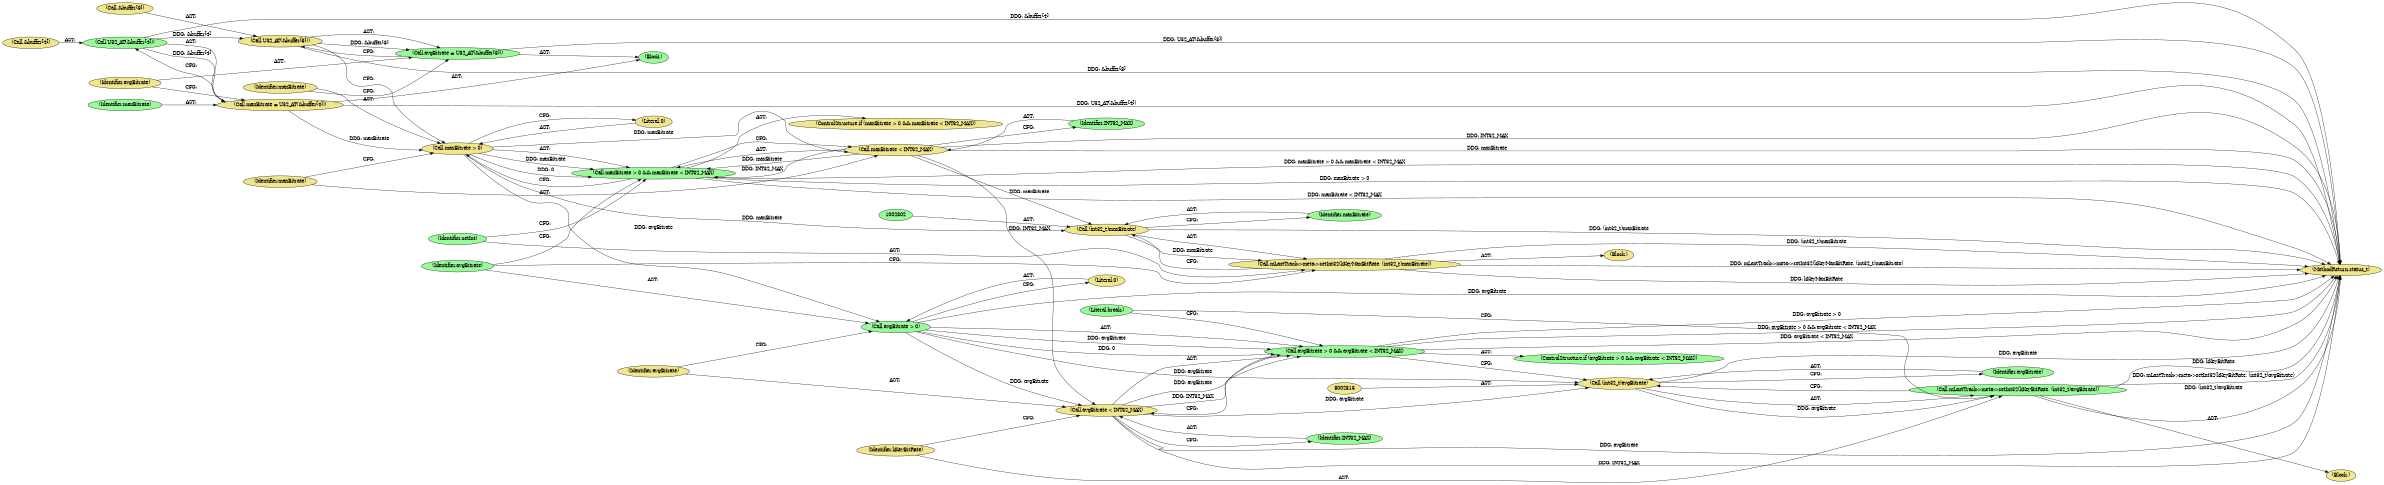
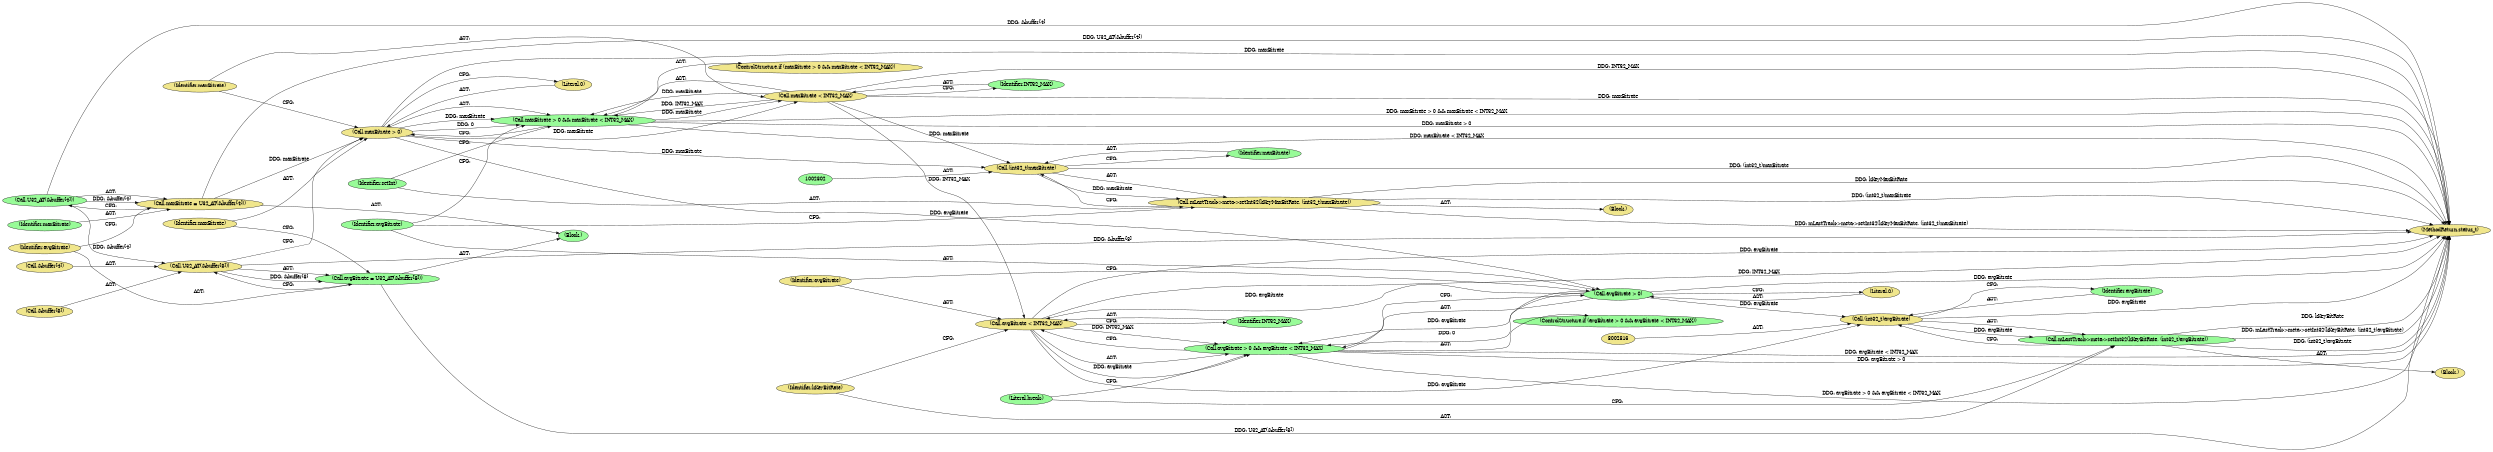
  digraph {
    rankdir=LR
    node [fillcolor=khaki style=filled]
    n1 [fillcolor=palegreen label="(Call,U32_AT(&buffer[4]))"]
    n2 [label="(Call,maxBitrate = U32_AT(&buffer[4]))"]
    n3 [label="(Call,U32_AT(&buffer[8]))"]
    n4 [label="(MethodReturn,status_t)"]
    n5 [label="(Call,maxBitrate > 0)"]
    n6 [fillcolor=palegreen label="(Block,)"]
    n7 [fillcolor=palegreen label="(Call,avgBitrate = U32_AT(&buffer[8]))"]
    n8 [label="(Call,&buffer[4])"]
    n9 [fillcolor=palegreen label="(Call,maxBitrate > 0 && maxBitrate < INT32_MAX)"]
    n10 [label="(Call,maxBitrate < INT32_MAX)"]
    n11 [label="(Call,(int32_t)maxBitrate)"]
    n12 [label="(Literal,0)"]
    n13 [fillcolor=palegreen label="(Call,avgBitrate > 0)"]
    n14 [label="(ControlStructure,if (maxBitrate > 0 && maxBitrate < INT32_MAX))"]
    n15 [label="(Call,avgBitrate < INT32_MAX)"]
    n16 [fillcolor=palegreen label="(Identifier,INT32_MAX)"]
    n17 [label="(Call,mLastTrack->meta->setInt32(kKeyMaxBitRate, (int32_t)maxBitrate))"]
    n18 [fillcolor=palegreen label="(Identifier,maxBitrate)"]
    n19 [fillcolor=palegreen label="(Call,avgBitrate > 0 && avgBitrate < INT32_MAX)"]
    n20 [label="(Call,(int32_t)avgBitrate)"]
    n21 [fillcolor=palegreen label="(Identifier,INT32_MAX)"]
    n22 [label="(Block,)"]
    n23 [fillcolor=palegreen label="(ControlStructure,if (avgBitrate > 0 && avgBitrate < INT32_MAX))"]
    n24 [fillcolor=palegreen label="(Call,mLastTrack->meta->setInt32(kKeyBitRate, (int32_t)avgBitrate))"]
    n25 [fillcolor=palegreen label="(Identifier,avgBitrate)"]
    n26 [label="(Literal,0)"]
    n27 [label="(Block,)"]
    n28 [label="(Call,&buffer[8])"]
    n29 [fillcolor=palegreen label="(Identifier,avgBitrate)"]
    n30 [label="(Identifier,maxBitrate)"]
    n31 [label="(Identifier,avgBitrate)"]
    n32 [label="(Identifier,avgBitrate)"]
    n33 [fillcolor=palegreen label="(Identifier,setInt)"]
    n34 [label="(Identifier,maxBitrate)"]
    n35 [label="(Identifier,kKeyBitRate)"]
    n36 [fillcolor=palegreen label="(Literal,break;)"]
    n37 [fillcolor=palegreen label="(Identifier,maxBitrate)"]
    1002802 [fillcolor=palegreen]
    n39 [label=8002816]
    n1 -> n2 [label="AST: "]
    n1 -> n2 [label="DDG: &buffer[4]"]
    n1 -> n3 [label="DDG: &buffer[4]"]
    n1 -> n4 [label="DDG: &buffer[4]"]
    n2 -> n1 [label="CFG: "]
    n2 -> n4 [label="DDG: U32_AT(&buffer[4])"]
    n2 -> n5 [label="DDG: maxBitrate"]
    n2 -> n6 [label="AST: "]
    n3 -> n4 [label="DDG: &buffer[8]"]
    n3 -> n5 [label="CFG: "]
    n3 -> n7 [label="AST: "]
    n3 -> n7 [label="DDG: &buffer[8]"]
+   n5 -> n4 [label="DDG: maxBitrate"]
    n5 -> n9 [label="AST: "]
    n5 -> n9 [label="DDG: maxBitrate"]
    n5 -> n9 [label="DDG: 0"]
    n5 -> n10 [label="DDG: maxBitrate"]
    n5 -> n11 [label="DDG: maxBitrate"]
    n5 -> n12 [label="CFG: "]
    n5 -> n13 [label="DDG: avgBitrate"]
    n7 -> n3 [label="CFG: "]
    n7 -> n4 [label="DDG: U32_AT(&buffer[8])"]
    n7 -> n6 [label="AST: "]
-   n8 -> n1 [label="AST: "]
+   n8 -> n3 [label="AST: "]
    n9 -> n4 [label="DDG: maxBitrate > 0 && maxBitrate < INT32_MAX"]
    n9 -> n4 [label="DDG: maxBitrate > 0"]
    n9 -> n4 [label="DDG: maxBitrate < INT32_MAX"]
    n9 -> n5 [label="CFG: "]
-   n9 -> n10 [label="CFG: "]
+   n9 -> n10 [label="DDG: maxBitrate"]
    n9 -> n14 [label="AST: "]
    n10 -> n4 [label="DDG: INT32_MAX"]
    n10 -> n4 [label="DDG: maxBitrate"]
    n10 -> n9 [label="AST: "]
    n10 -> n9 [label="DDG: maxBitrate"]
    n10 -> n9 [label="DDG: INT32_MAX"]
    n10 -> n11 [label="DDG: maxBitrate"]
    n10 -> n15 [label="DDG: INT32_MAX"]
    n10 -> n16 [label="CFG: "]
    n11 -> n4 [label="DDG: (int32_t)maxBitrate"]
    n11 -> n17 [label="AST: "]
    n11 -> n17 [label="DDG: maxBitrate"]
    n11 -> n18 [label="CFG: "]
    n12 -> n5 [label="AST: "]
    n13 -> n4 [label="DDG: avgBitrate"]
    n13 -> n15 [label="DDG: avgBitrate"]
    n13 -> n19 [label="AST: "]
    n13 -> n19 [label="DDG: avgBitrate"]
    n13 -> n19 [label="DDG: 0"]
    n13 -> n20 [label="DDG: avgBitrate"]
    n13 -> n26 [label="CFG: "]
    n15 -> n4 [label="DDG: avgBitrate"]
    n15 -> n4 [label="DDG: INT32_MAX"]
    n15 -> n19 [label="AST: "]
    n15 -> n19 [label="DDG: avgBitrate"]
    n15 -> n19 [label="DDG: INT32_MAX"]
    n15 -> n20 [label="DDG: avgBitrate"]
    n15 -> n21 [label="CFG: "]
    n16 -> n10 [label="AST: "]
    n17 -> n4 [label="DDG: kKeyMaxBitRate"]
    n17 -> n4 [label="DDG: (int32_t)maxBitrate"]
    n17 -> n4 [label="DDG: mLastTrack->meta->setInt32(kKeyMaxBitRate, (int32_t)maxBitrate)"]
    n17 -> n11 [label="CFG: "]
    n17 -> n22 [label="AST: "]
    n18 -> n11 [label="AST: "]
    n19 -> n4 [label="DDG: avgBitrate > 0 && avgBitrate < INT32_MAX"]
    n19 -> n4 [label="DDG: avgBitrate < INT32_MAX"]
    n19 -> n4 [label="DDG: avgBitrate > 0"]
-   n19 -> n20 [label="CFG: "]
+   n19 -> n13 [label="CFG: "]
    n19 -> n15 [label="CFG: "]
    n19 -> n23 [label="AST: "]
    n20 -> n4 [label="DDG: avgBitrate"]
    n20 -> n24 [label="AST: "]
    n20 -> n24 [label="DDG: avgBitrate"]
    n20 -> n25 [label="CFG: "]
    n21 -> n15 [label="AST: "]
    n24 -> n4 [label="DDG: kKeyBitRate"]
    n24 -> n4 [label="DDG: mLastTrack->meta->setInt32(kKeyBitRate, (int32_t)avgBitrate)"]
    n24 -> n4 [label="DDG: (int32_t)avgBitrate"]
    n24 -> n20 [label="CFG: "]
    n24 -> n27 [label="AST: "]
    n25 -> n20 [label="AST: "]
    n26 -> n13 [label="AST: "]
    n28 -> n3 [label="AST: "]
    n29 -> n9 [label="CFG: "]
    n29 -> n13 [label="AST: "]
    n29 -> n17 [label="CFG: "]
    n30 -> n5 [label="AST: "]
    n30 -> n7 [label="CFG: "]
    n31 -> n13 [label="CFG: "]
    n31 -> n15 [label="AST: "]
    n32 -> n2 [label="CFG: "]
    n32 -> n7 [label="AST: "]
    n33 -> n9 [label="CFG: "]
    n33 -> n17 [label="AST: "]
    n34 -> n5 [label="CFG: "]
    n34 -> n10 [label="AST: "]
    n35 -> n15 [label="CFG: "]
    n35 -> n24 [label="AST: "]
    n36 -> n19 [label="CFG: "]
    n36 -> n24 [label="CFG: "]
    n37 -> n2 [label="AST: "]
    1002802 -> n11 [label="AST: "]
    n39 -> n20 [label="AST: "]
  }
